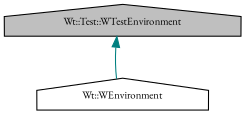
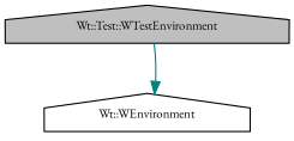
  digraph {
    fontname="EB Garamond"
    node [color=black fontname="EB Garamond" fontsize=10 shape=house style=filled]
    n1 [fillcolor=grey75 fontcolor=black height=0.2 label="Wt::Test::WTestEnvironment" width=0.4]
    n2 [fillcolor=white height=0.2 label="Wt::WEnvironment" width=0.4]
-   n1 -> n2 [color=teal dir=back fontname="EB Garamond" fontsize=10 labelfontname=Helvetica labelfontsize=10 style=solid]
+   n2 -> n1 [color=teal dir=back fontname="EB Garamond" fontsize=10 labelfontname=Helvetica labelfontsize=10 style=solid]
  }
